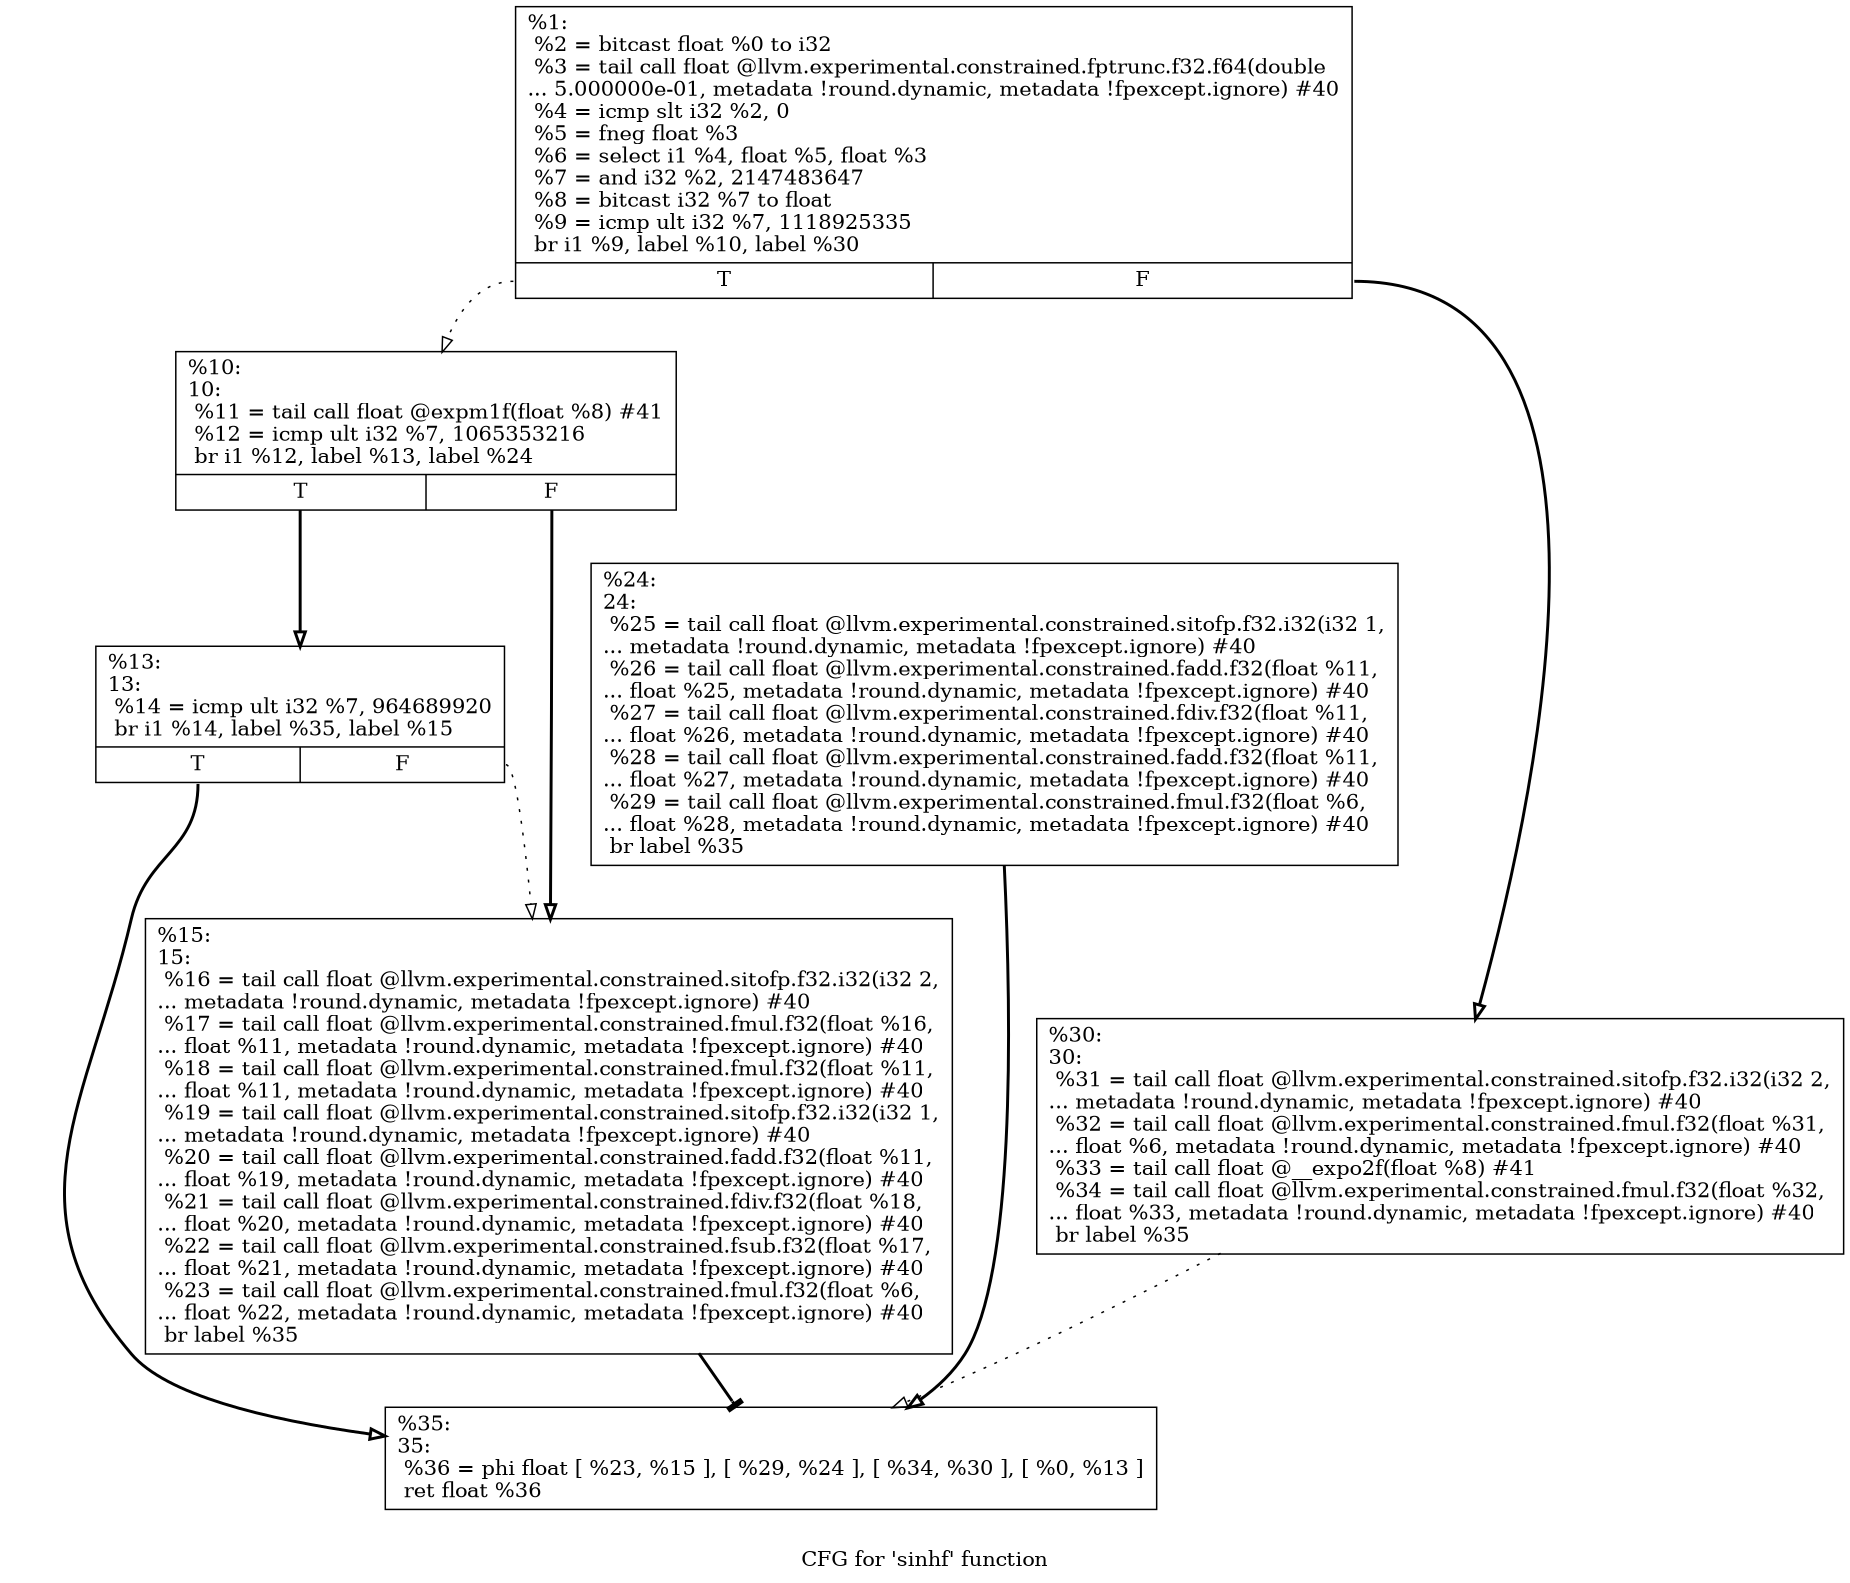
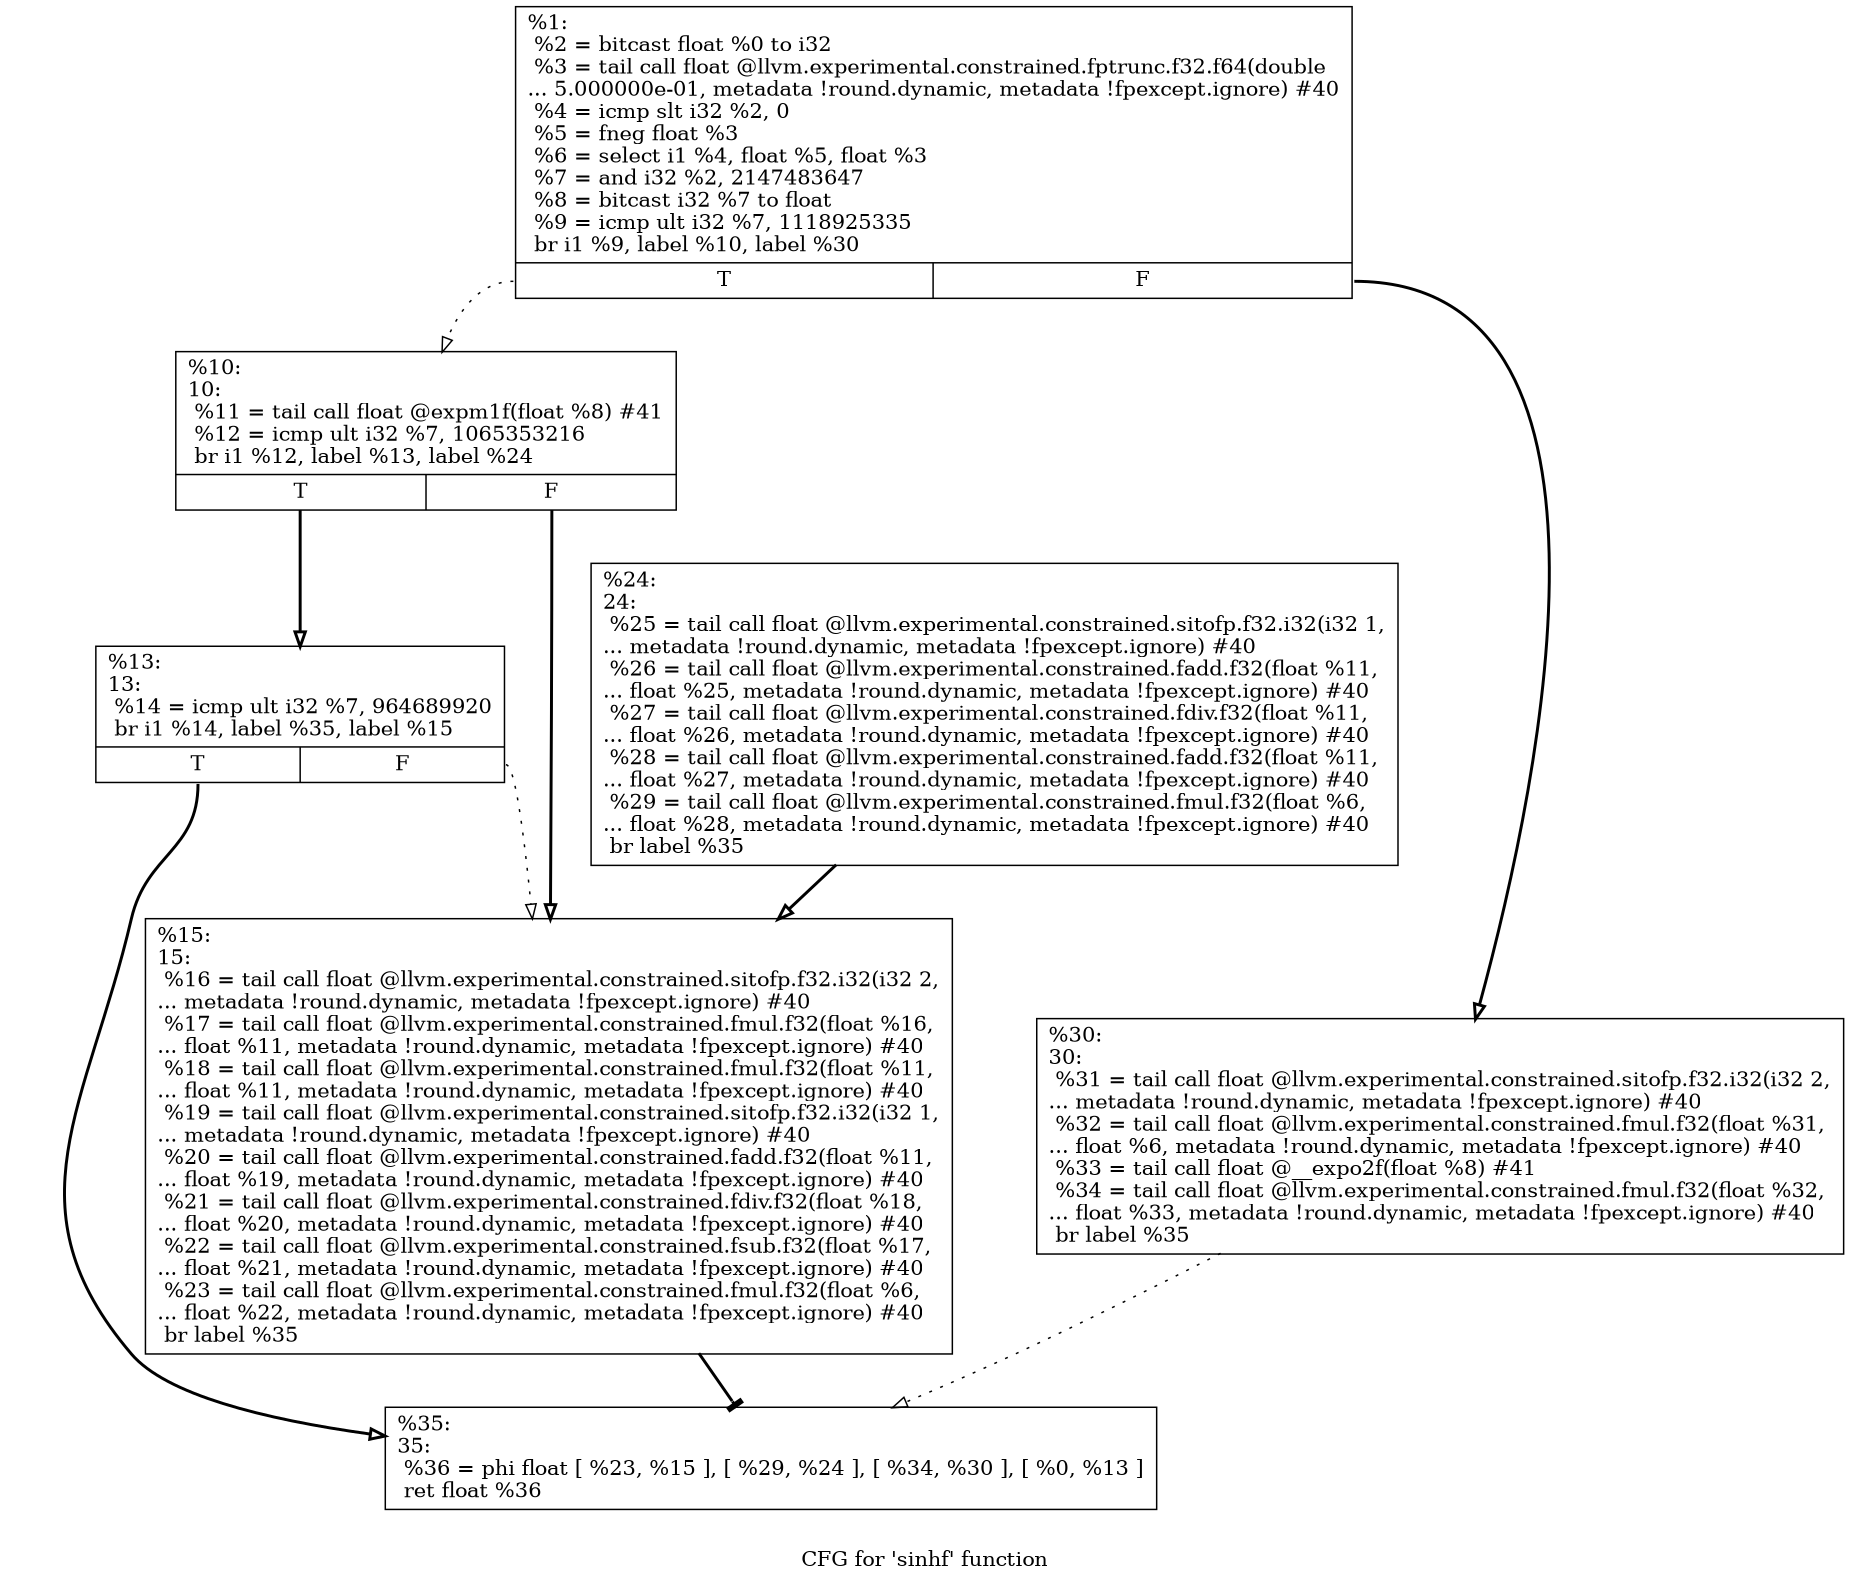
  digraph {
    label="CFG for 'sinhf' function"
    node [shape=record]
    edge [arrowhead=onormal style=bold]
    n1 [label="{%1:\l  %2 = bitcast float %0 to i32\l  %3 = tail call float @llvm.experimental.constrained.fptrunc.f32.f64(double\l... 5.000000e-01, metadata !round.dynamic, metadata !fpexcept.ignore) #40\l  %4 = icmp slt i32 %2, 0\l  %5 = fneg float %3\l  %6 = select i1 %4, float %5, float %3\l  %7 = and i32 %2, 2147483647\l  %8 = bitcast i32 %7 to float\l  %9 = icmp ult i32 %7, 1118925335\l  br i1 %9, label %10, label %30\l|{<s0>T|<s1>F}}"]
    n2 [label="{%10:\l10:                                               \l  %11 = tail call float @expm1f(float %8) #41\l  %12 = icmp ult i32 %7, 1065353216\l  br i1 %12, label %13, label %24\l|{<s0>T|<s1>F}}"]
    n3 [label="{%30:\l30:                                               \l  %31 = tail call float @llvm.experimental.constrained.sitofp.f32.i32(i32 2,\l... metadata !round.dynamic, metadata !fpexcept.ignore) #40\l  %32 = tail call float @llvm.experimental.constrained.fmul.f32(float %31,\l... float %6, metadata !round.dynamic, metadata !fpexcept.ignore) #40\l  %33 = tail call float @__expo2f(float %8) #41\l  %34 = tail call float @llvm.experimental.constrained.fmul.f32(float %32,\l... float %33, metadata !round.dynamic, metadata !fpexcept.ignore) #40\l  br label %35\l}"]
    n4 [label="{%13:\l13:                                               \l  %14 = icmp ult i32 %7, 964689920\l  br i1 %14, label %35, label %15\l|{<s0>T|<s1>F}}"]
    n5 [label="{%15:\l15:                                               \l  %16 = tail call float @llvm.experimental.constrained.sitofp.f32.i32(i32 2,\l... metadata !round.dynamic, metadata !fpexcept.ignore) #40\l  %17 = tail call float @llvm.experimental.constrained.fmul.f32(float %16,\l... float %11, metadata !round.dynamic, metadata !fpexcept.ignore) #40\l  %18 = tail call float @llvm.experimental.constrained.fmul.f32(float %11,\l... float %11, metadata !round.dynamic, metadata !fpexcept.ignore) #40\l  %19 = tail call float @llvm.experimental.constrained.sitofp.f32.i32(i32 1,\l... metadata !round.dynamic, metadata !fpexcept.ignore) #40\l  %20 = tail call float @llvm.experimental.constrained.fadd.f32(float %11,\l... float %19, metadata !round.dynamic, metadata !fpexcept.ignore) #40\l  %21 = tail call float @llvm.experimental.constrained.fdiv.f32(float %18,\l... float %20, metadata !round.dynamic, metadata !fpexcept.ignore) #40\l  %22 = tail call float @llvm.experimental.constrained.fsub.f32(float %17,\l... float %21, metadata !round.dynamic, metadata !fpexcept.ignore) #40\l  %23 = tail call float @llvm.experimental.constrained.fmul.f32(float %6,\l... float %22, metadata !round.dynamic, metadata !fpexcept.ignore) #40\l  br label %35\l}"]
    n6 [label="{%35:\l35:                                               \l  %36 = phi float [ %23, %15 ], [ %29, %24 ], [ %34, %30 ], [ %0, %13 ]\l  ret float %36\l}"]
    n7 [label="{%24:\l24:                                               \l  %25 = tail call float @llvm.experimental.constrained.sitofp.f32.i32(i32 1,\l... metadata !round.dynamic, metadata !fpexcept.ignore) #40\l  %26 = tail call float @llvm.experimental.constrained.fadd.f32(float %11,\l... float %25, metadata !round.dynamic, metadata !fpexcept.ignore) #40\l  %27 = tail call float @llvm.experimental.constrained.fdiv.f32(float %11,\l... float %26, metadata !round.dynamic, metadata !fpexcept.ignore) #40\l  %28 = tail call float @llvm.experimental.constrained.fadd.f32(float %11,\l... float %27, metadata !round.dynamic, metadata !fpexcept.ignore) #40\l  %29 = tail call float @llvm.experimental.constrained.fmul.f32(float %6,\l... float %28, metadata !round.dynamic, metadata !fpexcept.ignore) #40\l  br label %35\l}"]
    n1 -> n2 [style=dotted tailport=s0]
    n1 -> n3 [tailport=s1]
    n2 -> n4 [tailport=s0]
    n2 -> n5 [tailport=s1]
    n3 -> n6 [style=dotted]
    n4 -> n5 [style=dotted tailport=s1]
    n4 -> n6 [tailport=s0]
    n5 -> n6 [arrowhead=tee]
-   n7 -> n6
+   n7 -> n5
  }
